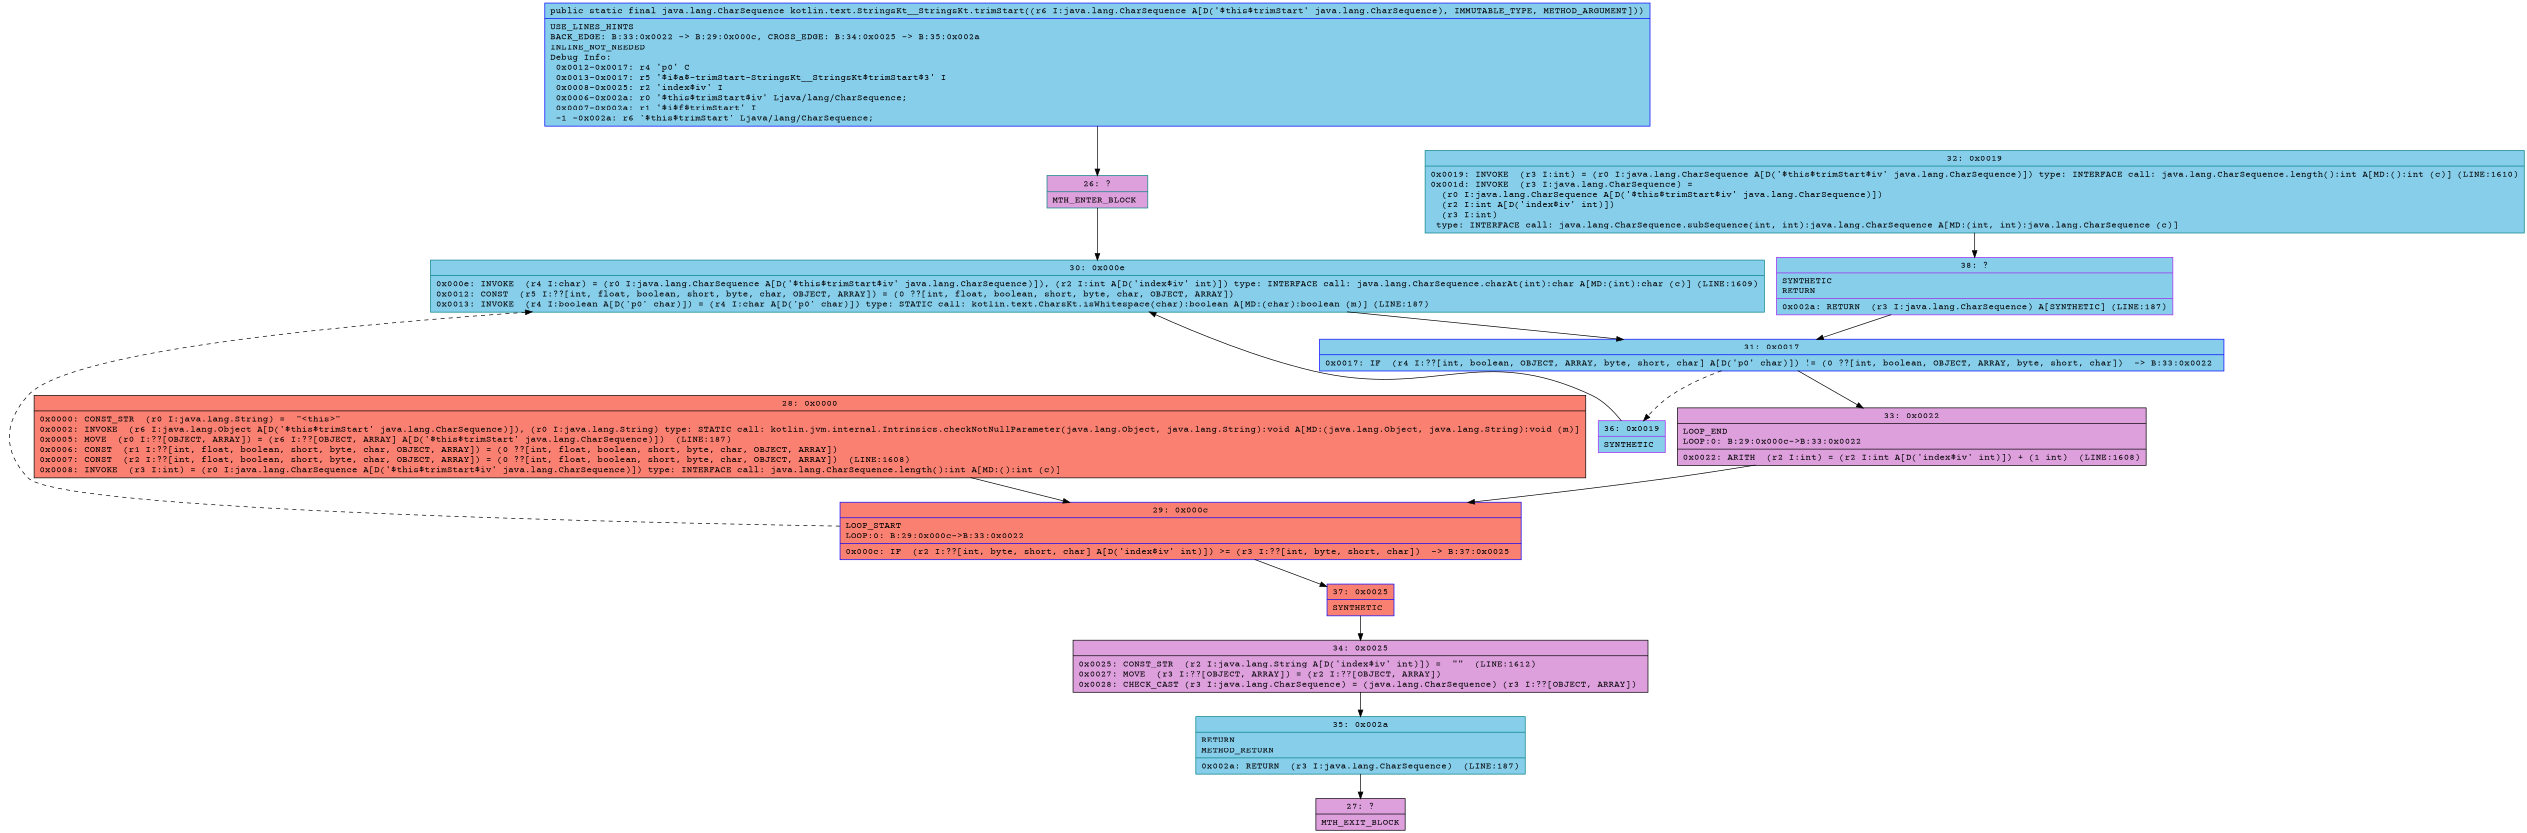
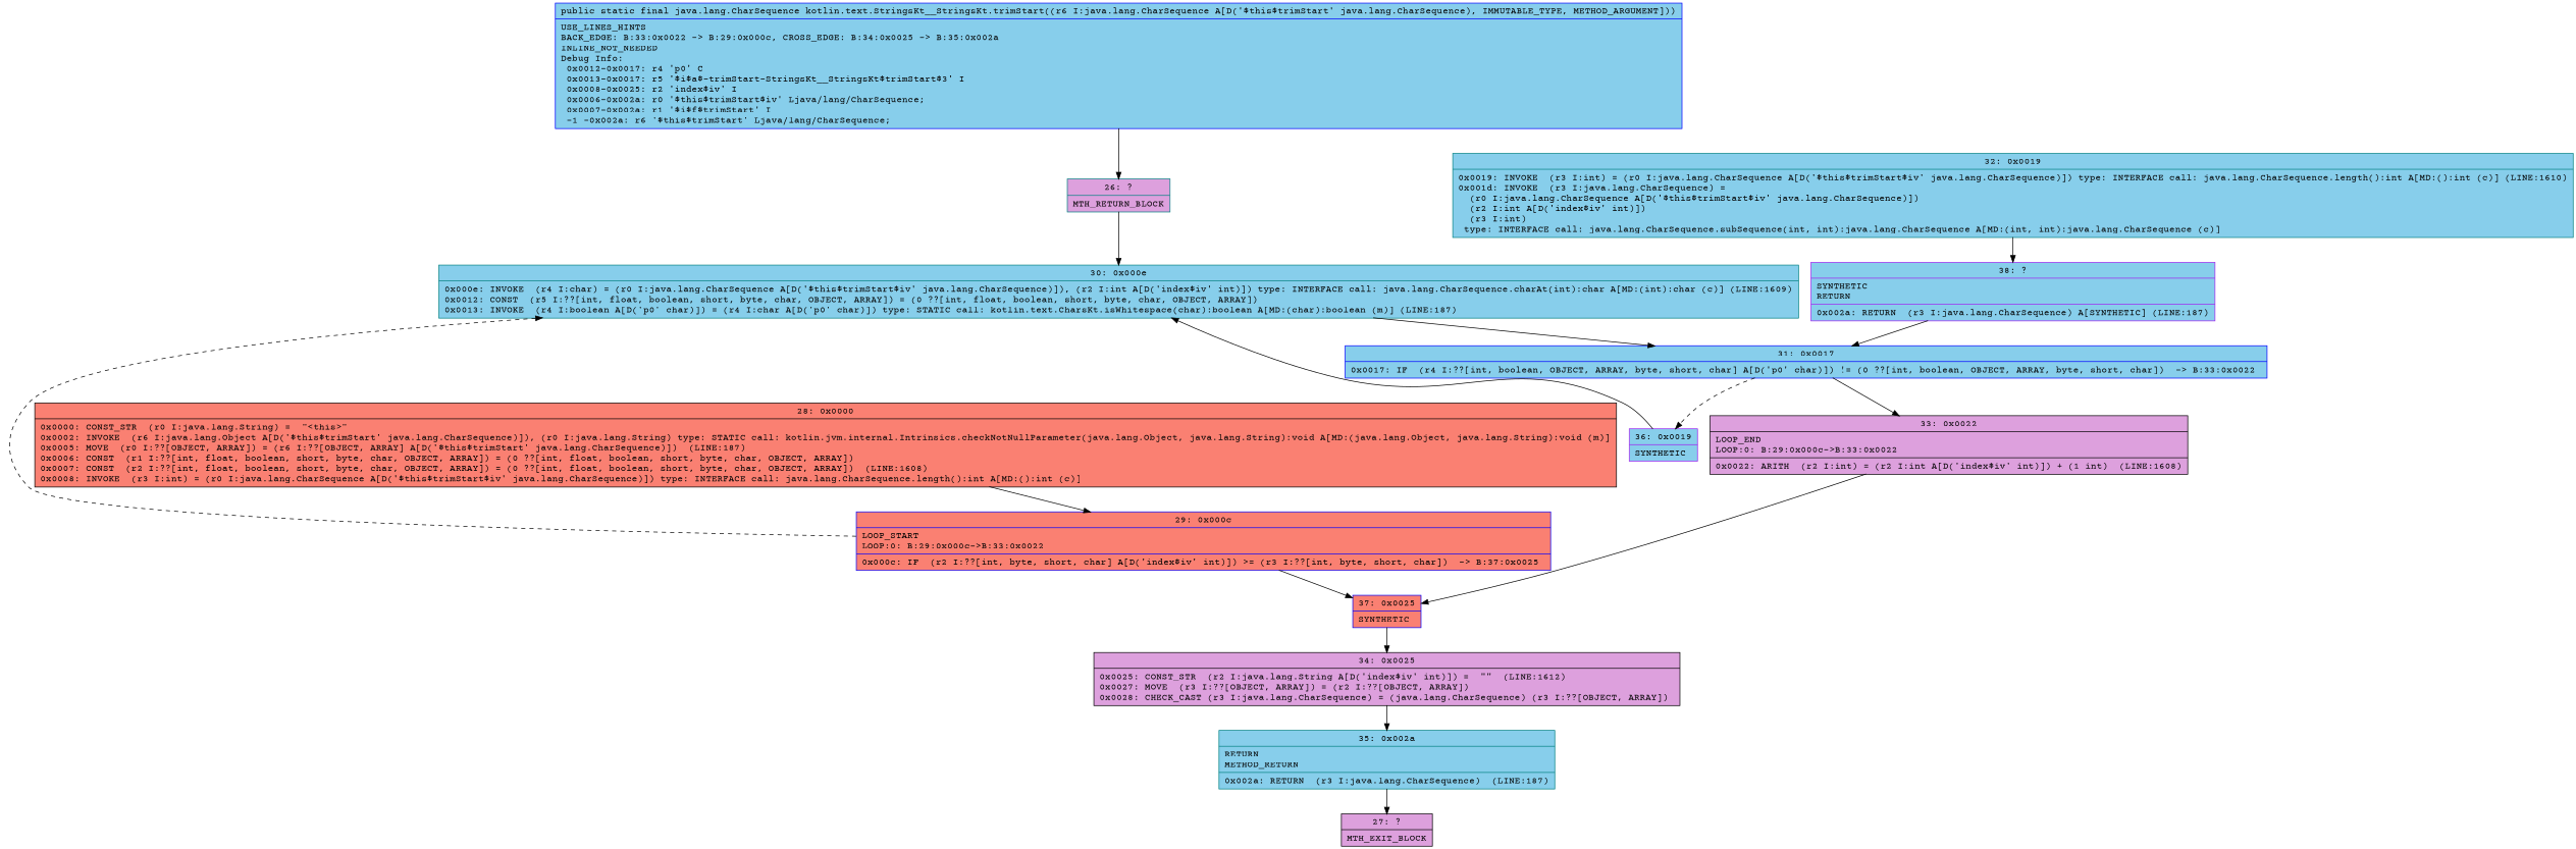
  digraph {
    fontname="Courier Prime"
    node [color=teal fillcolor=skyblue fontname="Courier Prime" shape=record style=filled]
    edge [fontname="Courier Prime"]
-   n1 [fillcolor=plum label="{26\:\ ?|MTH_ENTER_BLOCK\l}"]
+   n1 [fillcolor=plum label="{26\:\ ?|MTH_RETURN_BLOCK\l}"]
    n2 [label="{30\:\ 0x000e|0x000e: INVOKE  (r4 I:char) = (r0 I:java.lang.CharSequence A[D('$this$trimStart$iv' java.lang.CharSequence)]), (r2 I:int A[D('index$iv' int)]) type: INTERFACE call: java.lang.CharSequence.charAt(int):char A[MD:(int):char (c)] (LINE:1609)\l0x0012: CONST  (r5 I:??[int, float, boolean, short, byte, char, OBJECT, ARRAY]) = (0 ??[int, float, boolean, short, byte, char, OBJECT, ARRAY]) \l0x0013: INVOKE  (r4 I:boolean A[D('p0' char)]) = (r4 I:char A[D('p0' char)]) type: STATIC call: kotlin.text.CharsKt.isWhitespace(char):boolean A[MD:(char):boolean (m)] (LINE:187)\l}"]
    n3 [color=black fillcolor=salmon label="{28\:\ 0x0000|0x0000: CONST_STR  (r0 I:java.lang.String) =  \"\<this\>\" \l0x0002: INVOKE  (r6 I:java.lang.Object A[D('$this$trimStart' java.lang.CharSequence)]), (r0 I:java.lang.String) type: STATIC call: kotlin.jvm.internal.Intrinsics.checkNotNullParameter(java.lang.Object, java.lang.String):void A[MD:(java.lang.Object, java.lang.String):void (m)]\l0x0005: MOVE  (r0 I:??[OBJECT, ARRAY]) = (r6 I:??[OBJECT, ARRAY] A[D('$this$trimStart' java.lang.CharSequence)])  (LINE:187)\l0x0006: CONST  (r1 I:??[int, float, boolean, short, byte, char, OBJECT, ARRAY]) = (0 ??[int, float, boolean, short, byte, char, OBJECT, ARRAY]) \l0x0007: CONST  (r2 I:??[int, float, boolean, short, byte, char, OBJECT, ARRAY]) = (0 ??[int, float, boolean, short, byte, char, OBJECT, ARRAY])  (LINE:1608)\l0x0008: INVOKE  (r3 I:int) = (r0 I:java.lang.CharSequence A[D('$this$trimStart$iv' java.lang.CharSequence)]) type: INTERFACE call: java.lang.CharSequence.length():int A[MD:():int (c)]\l}"]
    n4 [color=blue fillcolor=salmon label="{29\:\ 0x000c|LOOP_START\lLOOP:0: B:29:0x000c\-\>B:33:0x0022\l|0x000c: IF  (r2 I:??[int, byte, short, char] A[D('index$iv' int)]) \>= (r3 I:??[int, byte, short, char])  \-\> B:37:0x0025 \l}"]
    n5 [color=blue fillcolor=salmon label="{37\:\ 0x0025|SYNTHETIC\l}"]
    n6 [color=blue label="{31\:\ 0x0017|0x0017: IF  (r4 I:??[int, boolean, OBJECT, ARRAY, byte, short, char] A[D('p0' char)]) != (0 ??[int, boolean, OBJECT, ARRAY, byte, short, char])  \-\> B:33:0x0022 \l}"]
    n7 [color=black fillcolor=plum label="{34\:\ 0x0025|0x0025: CONST_STR  (r2 I:java.lang.String A[D('index$iv' int)]) =  \"\"  (LINE:1612)\l0x0027: MOVE  (r3 I:??[OBJECT, ARRAY]) = (r2 I:??[OBJECT, ARRAY]) \l0x0028: CHECK_CAST (r3 I:java.lang.CharSequence) = (java.lang.CharSequence) (r3 I:??[OBJECT, ARRAY]) \l}"]
    n8 [color=black fillcolor=plum label="{33\:\ 0x0022|LOOP_END\lLOOP:0: B:29:0x000c\-\>B:33:0x0022\l|0x0022: ARITH  (r2 I:int) = (r2 I:int A[D('index$iv' int)]) + (1 int)  (LINE:1608)\l}"]
    n9 [color=purple label="{36\:\ 0x0019|SYNTHETIC\l}"]
    n10 [label="{32\:\ 0x0019|0x0019: INVOKE  (r3 I:int) = (r0 I:java.lang.CharSequence A[D('$this$trimStart$iv' java.lang.CharSequence)]) type: INTERFACE call: java.lang.CharSequence.length():int A[MD:():int (c)] (LINE:1610)\l0x001d: INVOKE  (r3 I:java.lang.CharSequence) = \l  (r0 I:java.lang.CharSequence A[D('$this$trimStart$iv' java.lang.CharSequence)])\l  (r2 I:int A[D('index$iv' int)])\l  (r3 I:int)\l type: INTERFACE call: java.lang.CharSequence.subSequence(int, int):java.lang.CharSequence A[MD:(int, int):java.lang.CharSequence (c)]\l}"]
    n11 [color=purple label="{38\:\ ?|SYNTHETIC\lRETURN\l|0x002a: RETURN  (r3 I:java.lang.CharSequence) A[SYNTHETIC] (LINE:187)\l}"]
    n12 [color=black fillcolor=plum label="{27\:\ ?|MTH_EXIT_BLOCK\l}"]
    n13 [label="{35\:\ 0x002a|RETURN\lMETHOD_RETURN\l|0x002a: RETURN  (r3 I:java.lang.CharSequence)  (LINE:187)\l}"]
    n14 [color=blue label="{public static final java.lang.CharSequence kotlin.text.StringsKt__StringsKt.trimStart((r6 I:java.lang.CharSequence A[D('$this$trimStart' java.lang.CharSequence), IMMUTABLE_TYPE, METHOD_ARGUMENT]))  | USE_LINES_HINTS\lBACK_EDGE: B:33:0x0022 \-\> B:29:0x000c, CROSS_EDGE: B:34:0x0025 \-\> B:35:0x002a\lINLINE_NOT_NEEDED\lDebug Info:\l  0x0012\-0x0017: r4 'p0' C\l  0x0013\-0x0017: r5 '$i$a$\-trimStart\-StringsKt__StringsKt$trimStart$3' I\l  0x0008\-0x0025: r2 'index$iv' I\l  0x0006\-0x002a: r0 '$this$trimStart$iv' Ljava\/lang\/CharSequence;\l  0x0007\-0x002a: r1 '$i$f$trimStart' I\l  \-1 \-0x002a: r6 '$this$trimStart' Ljava\/lang\/CharSequence;\l}"]
    n1 -> n2
    n2 -> n6
    n3 -> n4
    n4 -> n2 [style=dashed]
    n4 -> n5
    n5 -> n7
    n6 -> n8
    n6 -> n9 [style=dashed]
    n7 -> n13
-   n8 -> n4
+   n8 -> n5
    n9 -> n2
    n10 -> n11
    n11 -> n6
    n13 -> n12
    n14 -> n1
  }
